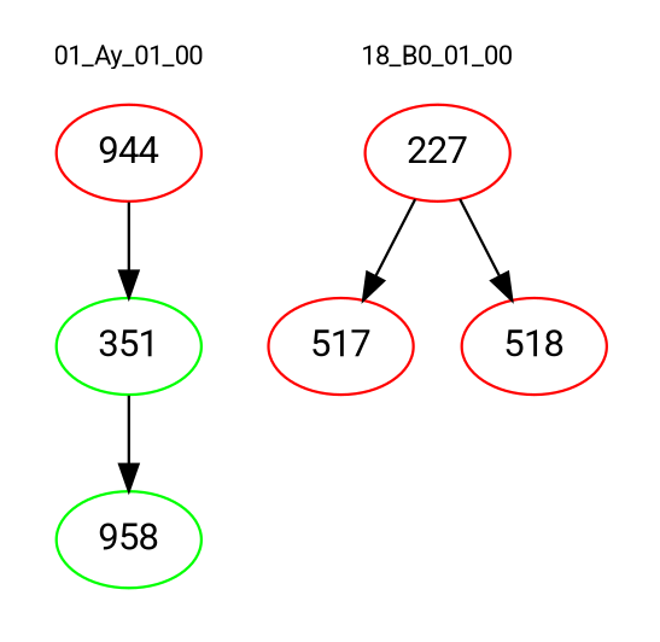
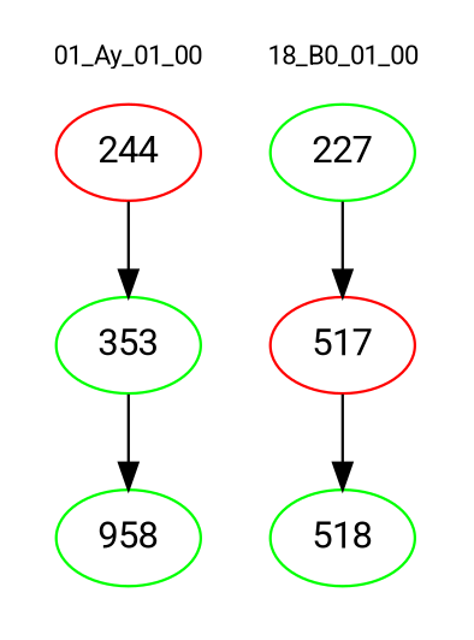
  digraph {
    fontname=Roboto
    node [color=green fontname=Roboto]
    edge [color=black fontname=Roboto]
-   n1 [label=351]
+   n1 [label=353]
    n2 [label=958]
-   n3 [color=red label=944]
-   n4 [color=red label=227]
+   n3 [color=red label=244]
+   n4 [label=227]
    n5 [color=red label=517]
-   n6 [color=red label=518]
+   n6 [label=518]
    subgraph cluster_1 {
      color=white
      fontsize=10
      label="01_Ay_01_00"
      n1
      n2
      n3
    }
    subgraph cluster_2 {
      color=white
      fontsize=10
      label="18_B0_01_00"
      n4
      n5
      n6
    }
    n1 -> n2
    n3 -> n1
    n4 -> n5
-   n4 -> n6
+   n5 -> n6
  }
